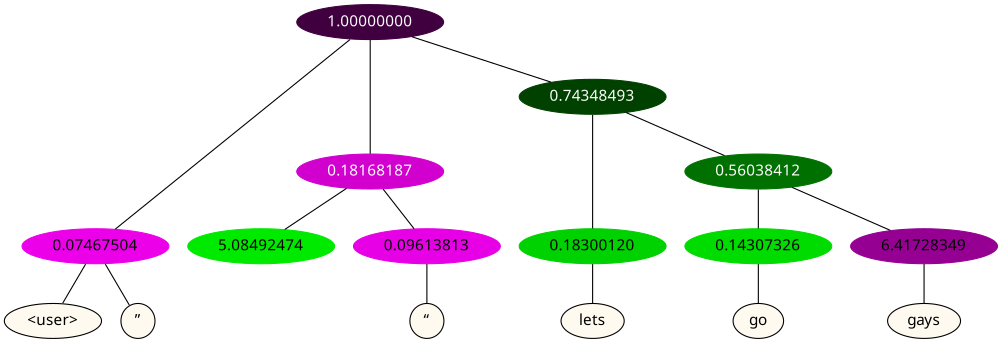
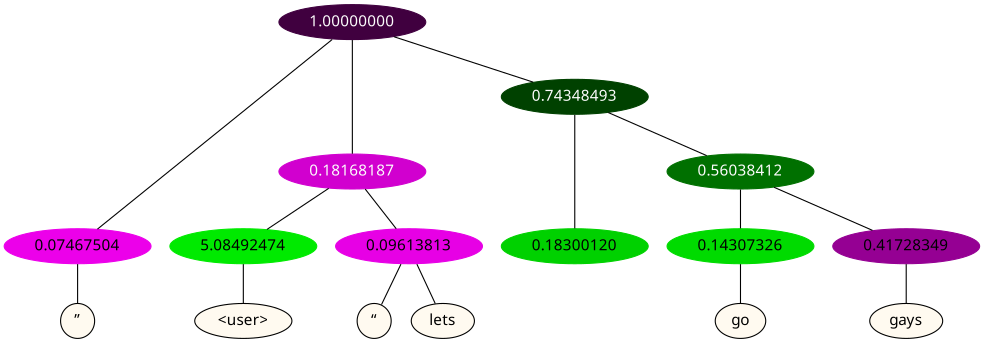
  graph {
    fontname="Noto Sans"
    node [color=black fontname="Noto Sans" format=png nodesep=0.001 ordering=out overlap_scaling=0.01 ranksep=0.001 style=filled]
    edge [fontname="Noto Sans"]
    n1 [fillcolor=floralwhite height=0.15 label="\<user\>" style="filled,solid" width=0.15]
    n2 [fillcolor=floralwhite height=0.15 label="“" style="filled,solid" width=0.15]
    n3 [fillcolor=floralwhite height=0.15 label=lets style="filled,solid" width=0.15]
    n4 [fillcolor=floralwhite height=0.15 label=go style="filled,solid" width=0.15]
    n5 [fillcolor=floralwhite height=0.15 label=gays style="filled,solid" width=0.15]
    n6 [fillcolor=floralwhite height=0.15 label="”" style="filled,solid" width=0.15]
    n7 [color="0.334 1.000 0.915" fontcolor=black height=0.15 label=5.08492474 width=0.15]
    n8 [color="0.835 1.000 0.904" fontcolor=black height=0.15 label=0.09613813 width=0.15]
    n9 [color="0.334 1.000 0.817" fontcolor=black height=0.15 label=0.18300120 width=0.15]
    n10 [color="0.334 1.000 0.857" fontcolor=black height=0.15 label=0.14307326 width=0.15]
-   n11 [color="0.835 1.000 0.583" fontcolor=black height=0.15 label=6.41728349 width=0.15]
+   n11 [color="0.835 1.000 0.583" fontcolor=black height=0.15 label=0.41728349 width=0.15]
    n12 [color="0.835 1.000 0.925" fontcolor=black height=0.15 label=0.07467504 width=0.15]
    n13 [color="0.835 1.000 0.250" fontcolor=grey99 height=0.15 label=1.00000000 width=0.15]
    n14 [color="0.835 1.000 0.818" fontcolor=grey99 height=0.15 label=0.18168187 width=0.15]
    n15 [color="0.334 1.000 0.257" fontcolor=grey99 height=0.15 label=0.74348493 width=0.15]
    n16 [color="0.334 1.000 0.440" fontcolor=grey99 height=0.15 label=0.56038412 width=0.15]
    subgraph sub_1 {
      rank=same
      n1
      n2
      n3
      n4
      n5
      n6
    }
    subgraph sub_2 {
      rank=same
      n7
      n8
      n9
      n10
      n11
      n12
    }
-   n12 -- n1
+   n7 -- n1
    n8 -- n2
-   n9 -- n3
+   n8 -- n3
    n10 -- n4
    n11 -- n5
    n12 -- n6
    n13 -- n12
    n13 -- n14
    n13 -- n15
    n14 -- n7
    n14 -- n8
    n15 -- n9
    n15 -- n16
    n16 -- n10
    n16 -- n11
  }
